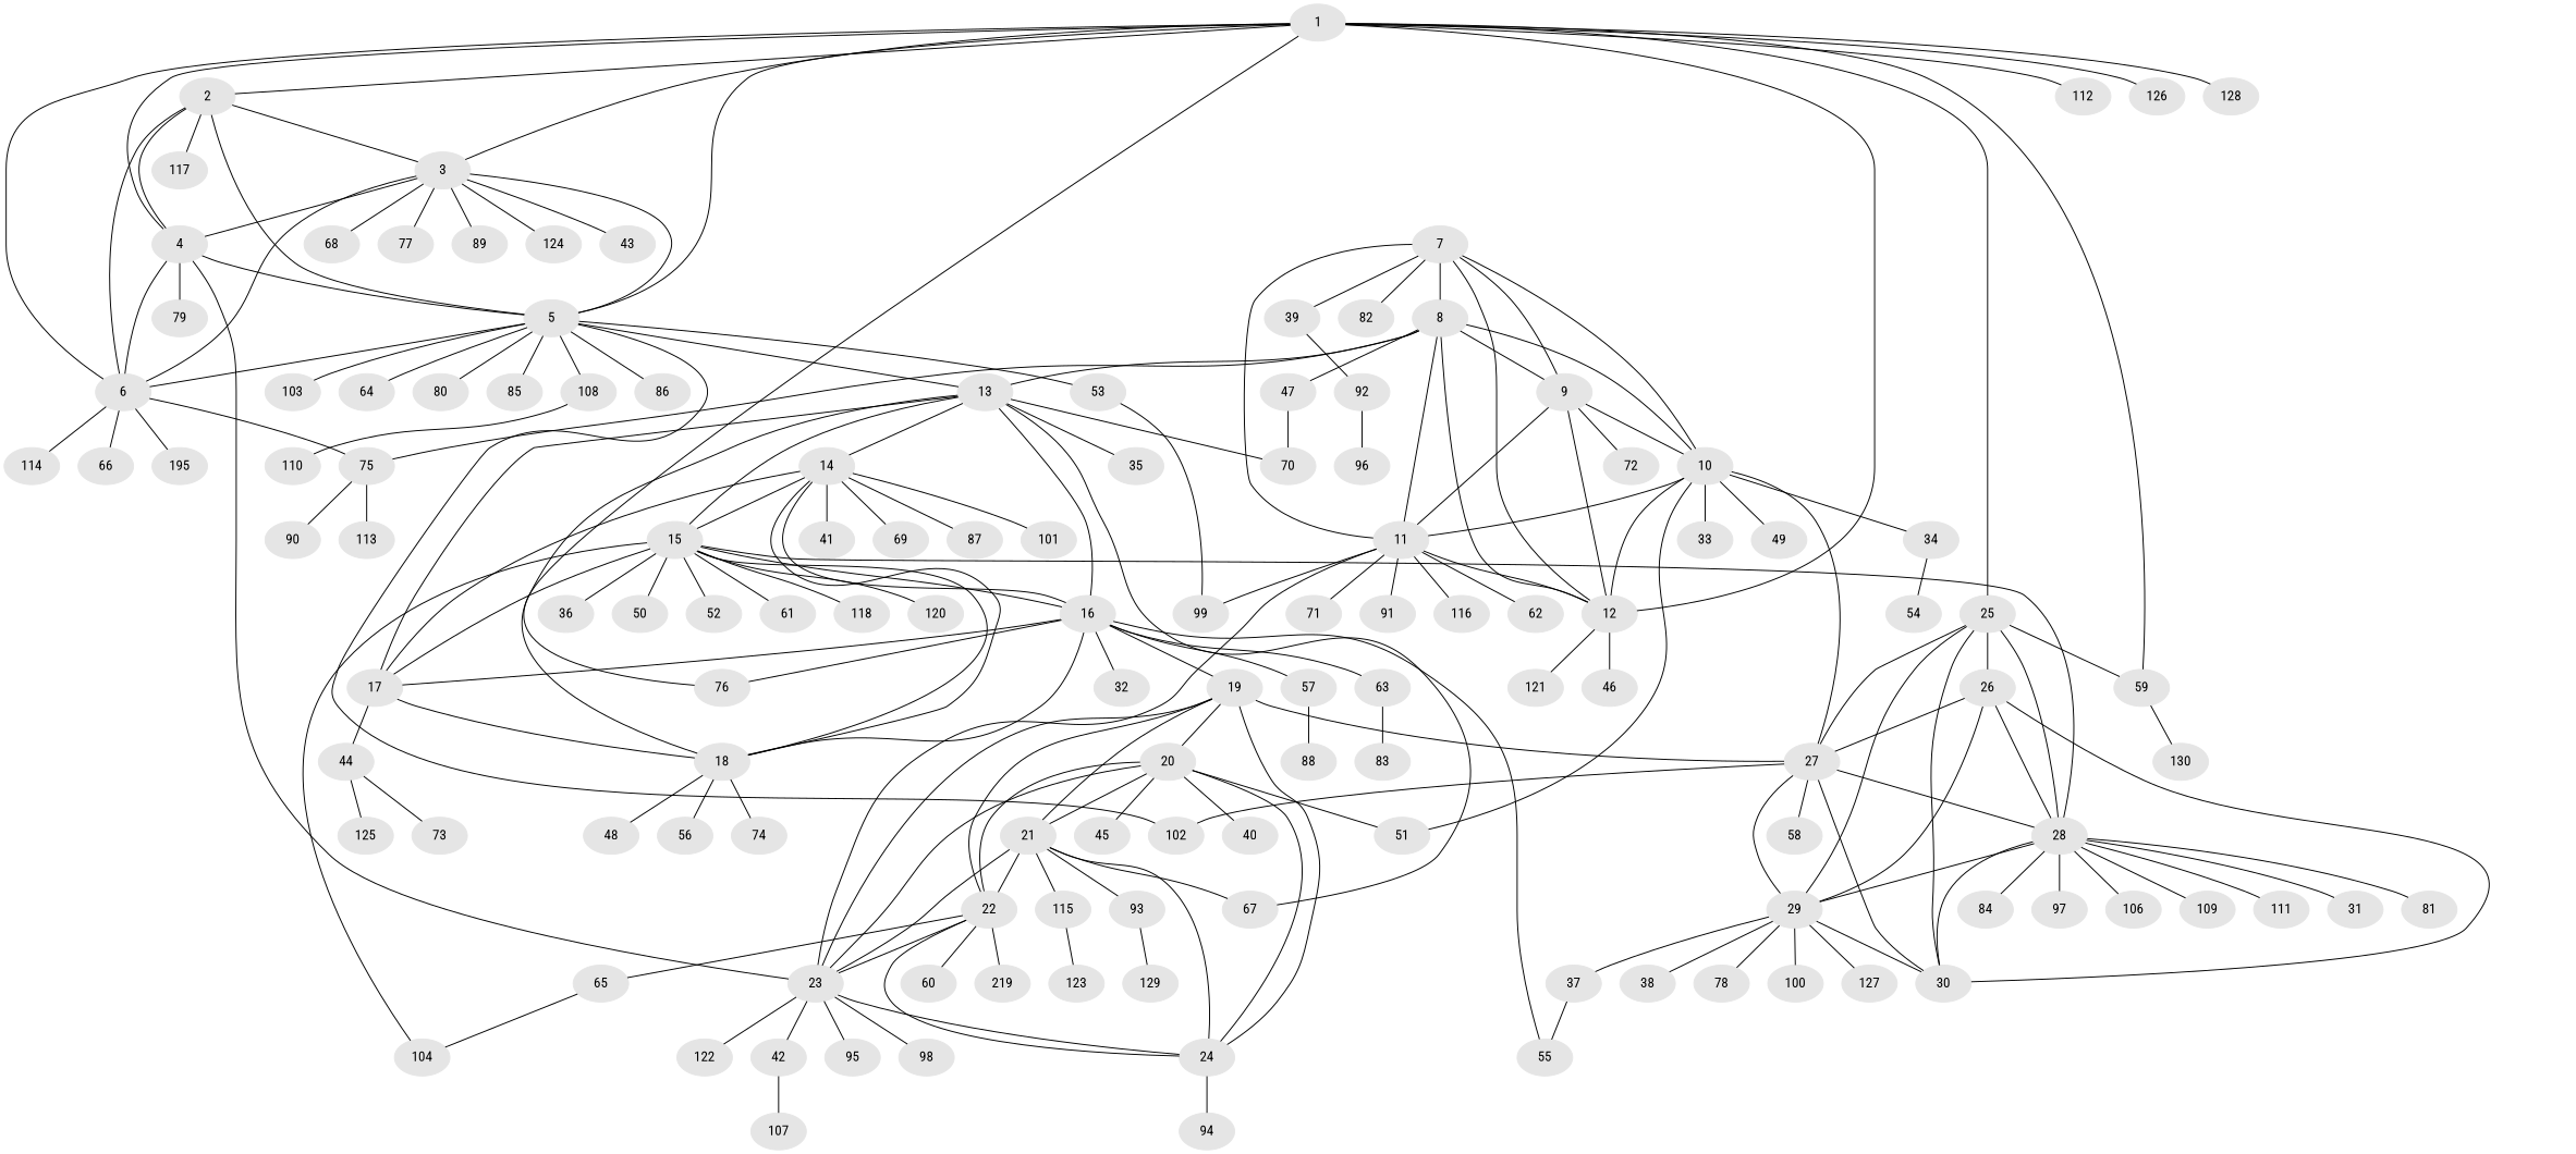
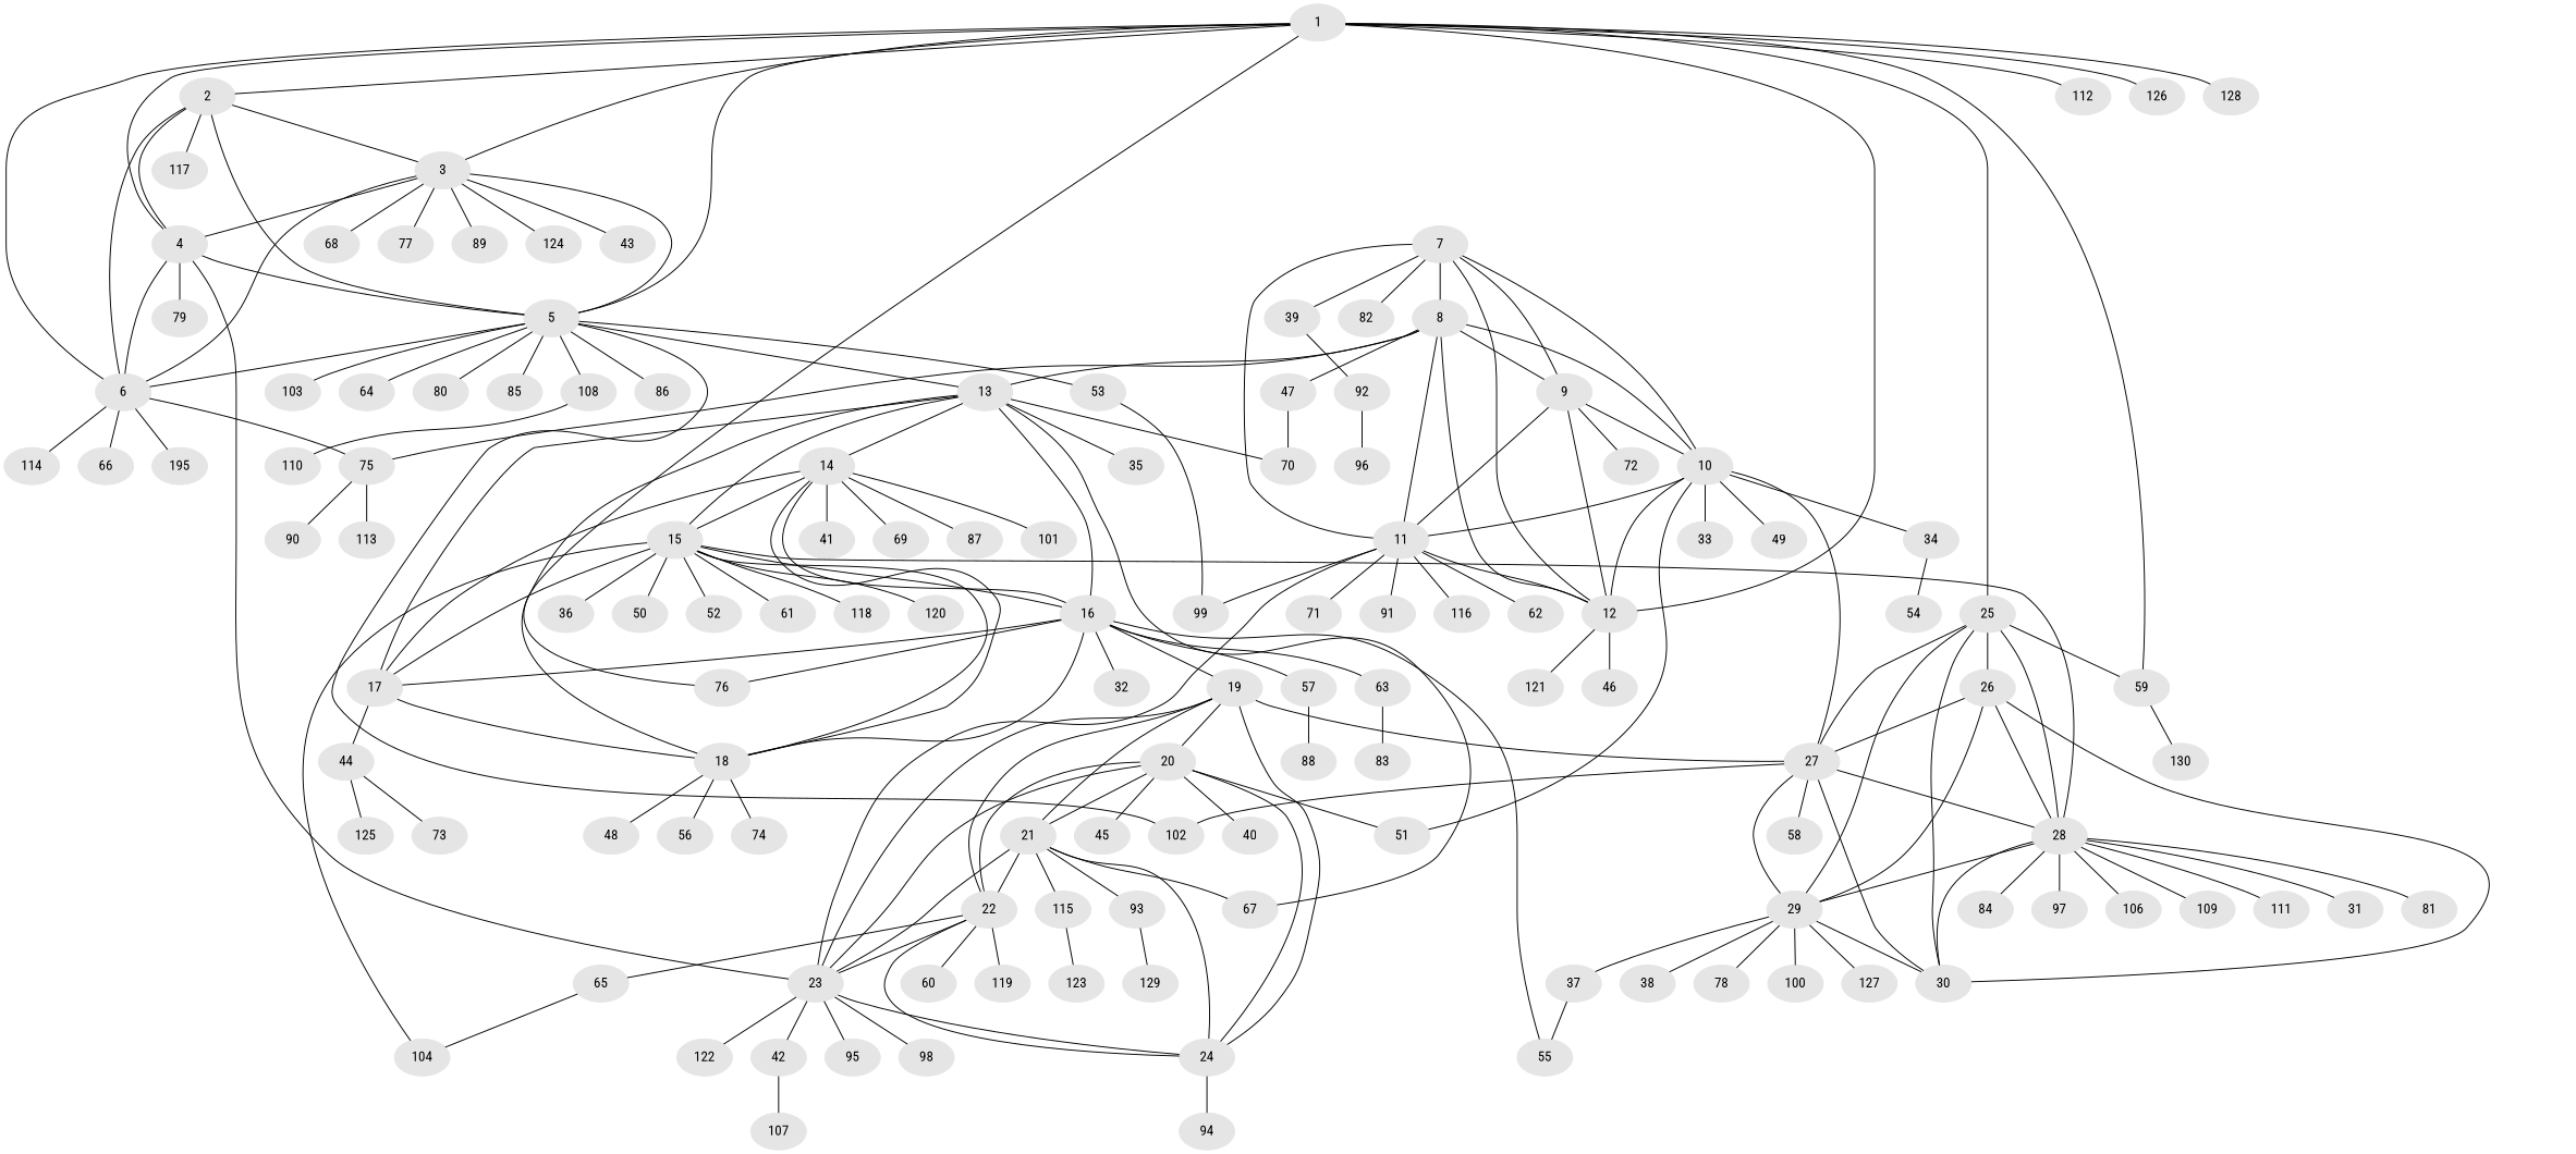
  graph {
    fontname="Roboto Condensed"
    node [color=gray90 fontname="Roboto Condensed" style=filled]
    edge [fontname="Roboto Condensed"]
    1
    2
    3
    4
    5
    6
    12
    25
    59
    76
    112
    126
    128
    117
    43
    68
    77
    89
    124
    23
    79
    13
    53
    64
    80
    85
    86
    102
    103
    108
    66
    75
    n33 [label=195]
    114
    46
    121
    27
    28
    26
    29
    30
    130
    24
    42
    95
    98
    122
    70
    14
    15
    16
    17
    18
    35
    67
    99
    110
    90
    113
    7
    8
    9
    10
    11
    39
    82
    47
    72
    33
    34
    49
    51
    62
    71
    91
    116
    92
    58
    54
    41
    69
    87
    101
    36
    50
    52
    61
    104
    118
    120
    19
    32
    55
    57
    63
    44
    48
    56
    74
    31
    81
    84
    97
    106
    109
    111
    20
    21
    22
    88
    83
    73
    125
    40
    45
    93
    115
    60
    65
-   119 [label=219]
+   119
    94
    129
    123
    107
    37
    38
    78
    100
    127
    96
    1 -- 2
    1 -- 3
    1 -- 4
    1 -- 5
    1 -- 6
    1 -- 12
    1 -- 25
    1 -- 59
    1 -- 76
    1 -- 112
    1 -- 126
    1 -- 128
    2 -- 3
    2 -- 4
    2 -- 5
    2 -- 6
    2 -- 117
    3 -- 4
    3 -- 5
    3 -- 6
    3 -- 43
    3 -- 68
    3 -- 77
    3 -- 89
    3 -- 124
    4 -- 5
    4 -- 6
    4 -- 23
    4 -- 79
    5 -- 6
    5 -- 13
    5 -- 53
    5 -- 64
    5 -- 80
    5 -- 85
    5 -- 86
    5 -- 102
    5 -- 103
    5 -- 108
    6 -- 66
    6 -- 75
    6 -- n33
    6 -- 114
    12 -- 46
    12 -- 121
    25 -- 59
    25 -- 27
    25 -- 28
    25 -- 26
    25 -- 29
    25 -- 30
    59 -- 130
    23 -- 24
    23 -- 42
    23 -- 95
    23 -- 98
    23 -- 122
    13 -- 70
    13 -- 14
    13 -- 15
    13 -- 16
    13 -- 17
    13 -- 18
    13 -- 35
    13 -- 67
    53 -- 99
    108 -- 110
    75 -- 90
    75 -- 113
    27 -- 102
    27 -- 28
    27 -- 29
    27 -- 30
    27 -- 58
    28 -- 29
    28 -- 30
    28 -- 31
    28 -- 81
    28 -- 84
    28 -- 97
    28 -- 106
    28 -- 109
    28 -- 111
    26 -- 27
    26 -- 28
    26 -- 29
    26 -- 30
    29 -- 30
    29 -- 37
    29 -- 38
    29 -- 78
    29 -- 100
    29 -- 127
    24 -- 94
    42 -- 107
    14 -- 15
    14 -- 16
    14 -- 17
    14 -- 18
    14 -- 41
    14 -- 69
    14 -- 87
    14 -- 101
    15 -- 28
    15 -- 16
    15 -- 17
    15 -- 18
    15 -- 36
    15 -- 50
    15 -- 52
    15 -- 61
    15 -- 104
    15 -- 118
    15 -- 120
    16 -- 76
    16 -- 17
    16 -- 18
    16 -- 19
    16 -- 32
    16 -- 55
    16 -- 57
    16 -- 63
    17 -- 18
    17 -- 44
    18 -- 48
    18 -- 56
    18 -- 74
    7 -- 12
    7 -- 8
    7 -- 9
    7 -- 10
    7 -- 11
    7 -- 39
    7 -- 82
    8 -- 12
    8 -- 13
    8 -- 75
    8 -- 9
    8 -- 10
    8 -- 11
    8 -- 47
    9 -- 12
    9 -- 10
    9 -- 11
    9 -- 72
    10 -- 12
    10 -- 27
    10 -- 11
    10 -- 33
    10 -- 34
    10 -- 49
    10 -- 51
    11 -- 12
    11 -- 23
    11 -- 99
    11 -- 62
    11 -- 71
    11 -- 91
    11 -- 116
    39 -- 92
    47 -- 70
    34 -- 54
    92 -- 96
    19 -- 23
    19 -- 27
    19 -- 24
    19 -- 20
    19 -- 21
    19 -- 22
    57 -- 88
    63 -- 83
    44 -- 73
    44 -- 125
    20 -- 23
    20 -- 24
    20 -- 51
    20 -- 21
    20 -- 22
    20 -- 40
    20 -- 45
    21 -- 23
    21 -- 24
    21 -- 67
    21 -- 22
    21 -- 93
    21 -- 115
    22 -- 23
    22 -- 24
    22 -- 60
    22 -- 65
    22 -- 119
    93 -- 129
    115 -- 123
    65 -- 104
    37 -- 55
  }
